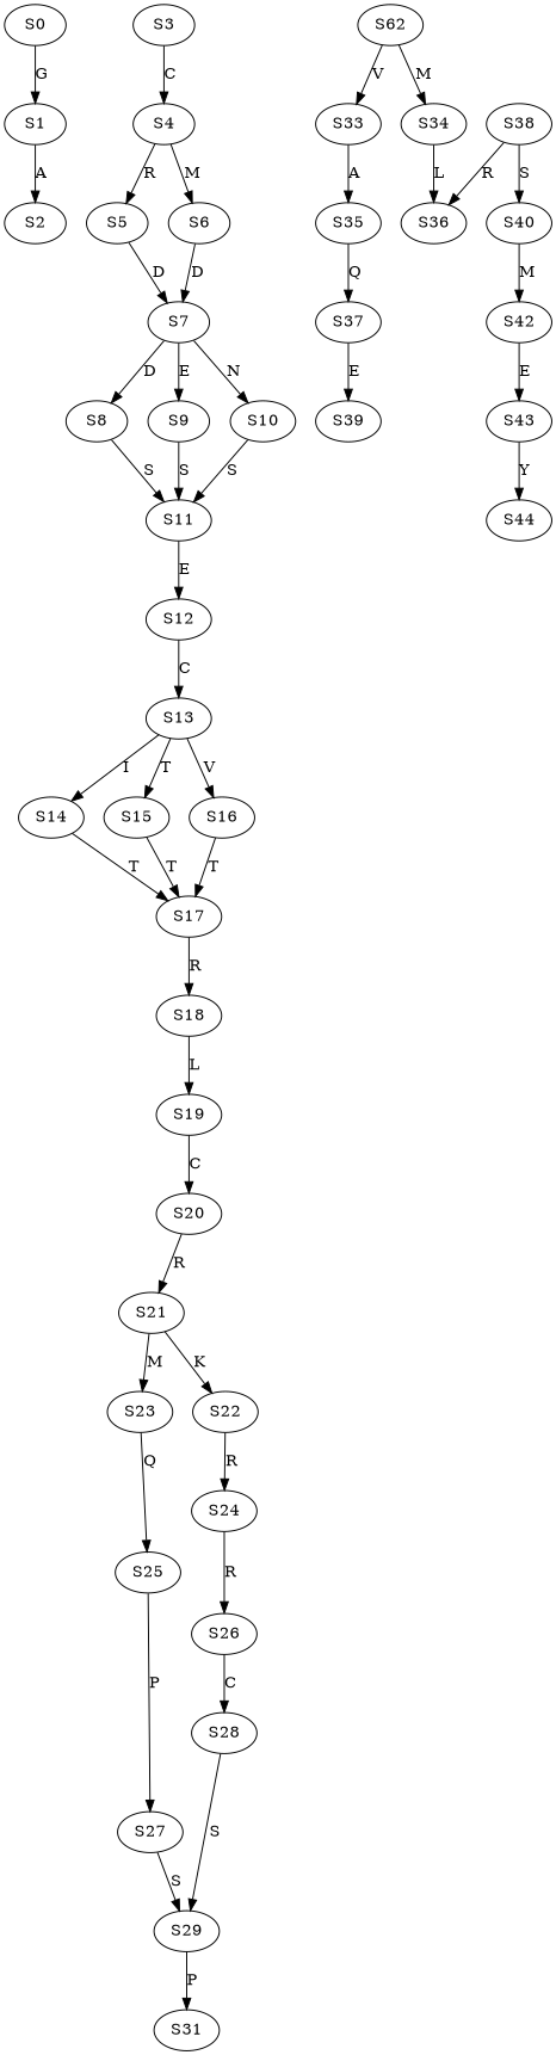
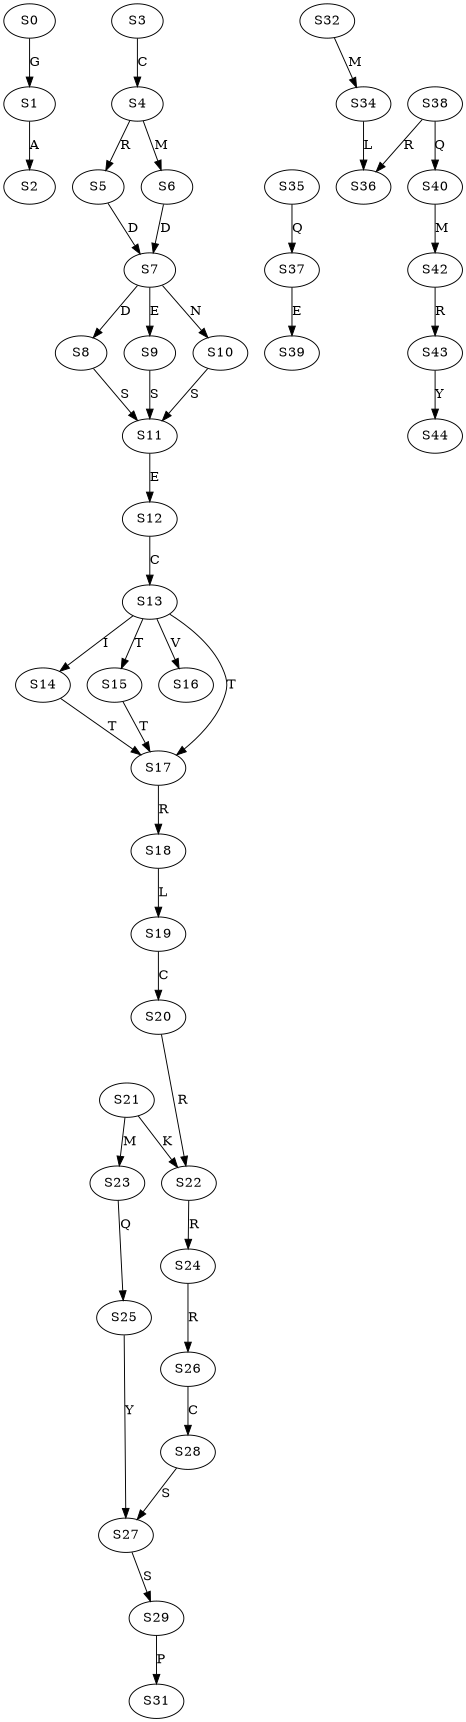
  strict digraph {
    S0
    S1
    S2
    S3
    S4
    S5
    S6
    S7
    S8
    S9
    S10
    S11
    S12
    S13
    S14
    S15
    S16
    S17
    S18
    S19
    S20
    S21
    S22
    S23
    S24
    S25
    S26
    S27
    S28
    S29
    S31
-   S32 [label=S62]
-   S33
+   S32
    S34
    S35
    S36
    S37
    S39
    S38
    S40
    S42
    S43
    S44
    S0 -> S1 [label=G]
    S1 -> S2 [label=A]
    S3 -> S4 [label=C]
    S4 -> S5 [label=R]
    S4 -> S6 [label=M]
    S5 -> S7 [label=D]
    S6 -> S7 [label=D]
    S7 -> S8 [label=D]
    S7 -> S9 [label=E]
    S7 -> S10 [label=N]
    S8 -> S11 [label=S]
    S9 -> S11 [label=S]
    S10 -> S11 [label=S]
    S11 -> S12 [label=E]
    S12 -> S13 [label=C]
    S13 -> S14 [label=I]
    S13 -> S15 [label=T]
    S13 -> S16 [label=V]
    S14 -> S17 [label=T]
    S15 -> S17 [label=T]
-   S16 -> S17 [label=T]
+   S13 -> S17 [label=T]
    S17 -> S18 [label=R]
    S18 -> S19 [label=L]
    S19 -> S20 [label=C]
-   S20 -> S21 [label=R]
+   S20 -> S22 [label=R]
    S21 -> S22 [label=K]
    S21 -> S23 [label=M]
    S22 -> S24 [label=R]
    S23 -> S25 [label=Q]
    S24 -> S26 [label=R]
-   S25 -> S27 [label=P]
+   S25 -> S27 [label=Y]
    S26 -> S28 [label=C]
    S27 -> S29 [label=S]
-   S28 -> S29 [label=S]
+   S28 -> S27 [label=S]
    S29 -> S31 [label=P]
-   S32 -> S33 [label=V]
    S32 -> S34 [label=M]
-   S33 -> S35 [label=A]
    S34 -> S36 [label=L]
    S35 -> S37 [label=Q]
    S37 -> S39 [label=E]
    S38 -> S36 [label=R]
-   S38 -> S40 [label=S]
+   S38 -> S40 [label=Q]
    S40 -> S42 [label=M]
-   S42 -> S43 [label=E]
+   S42 -> S43 [label=R]
    S43 -> S44 [label=Y]
  }
